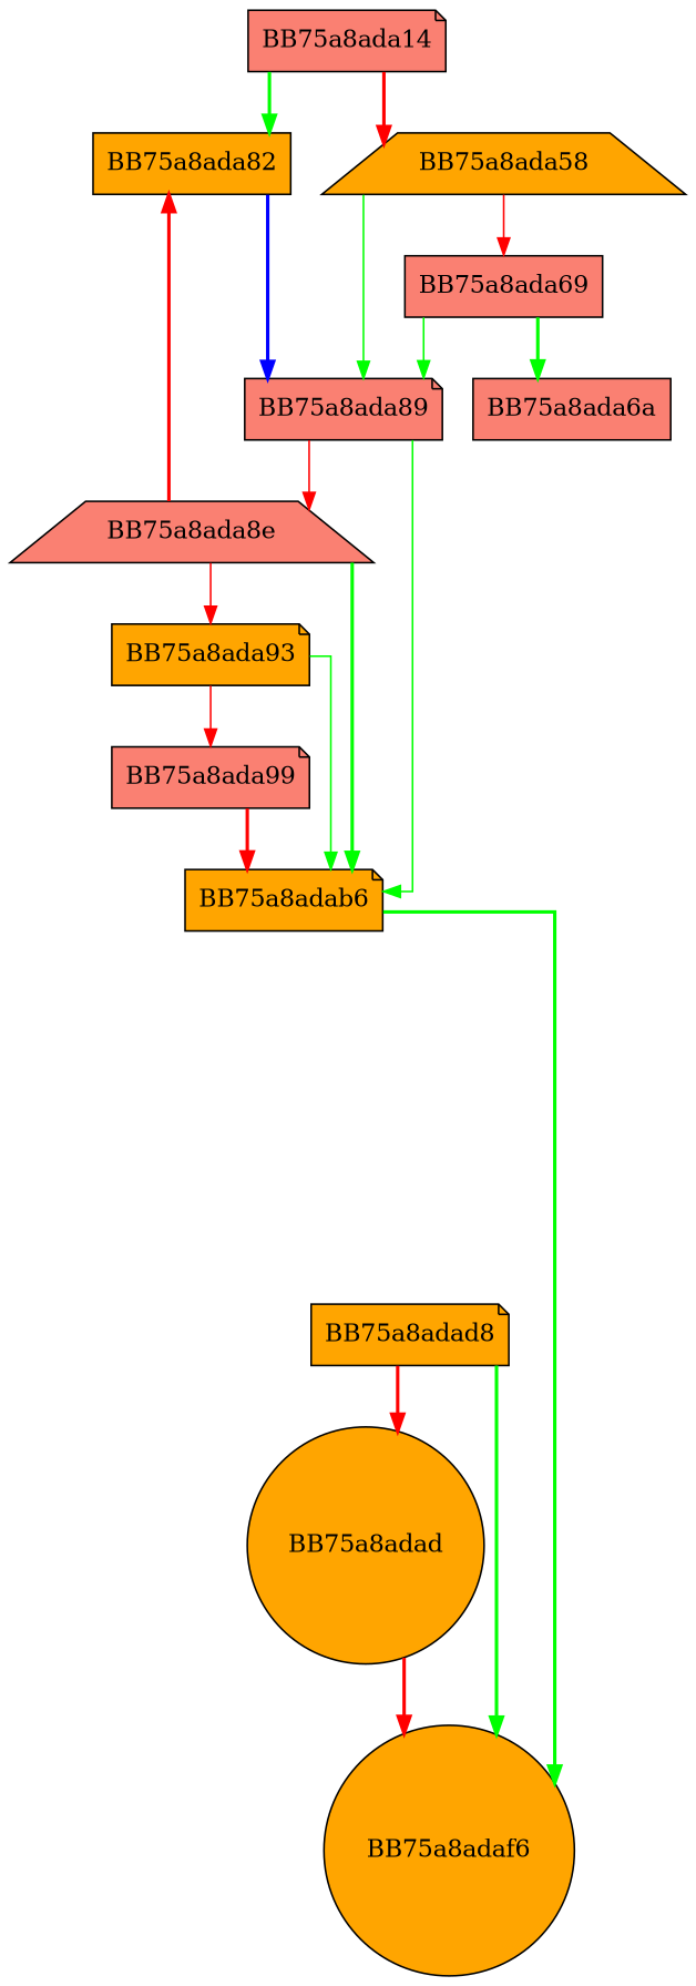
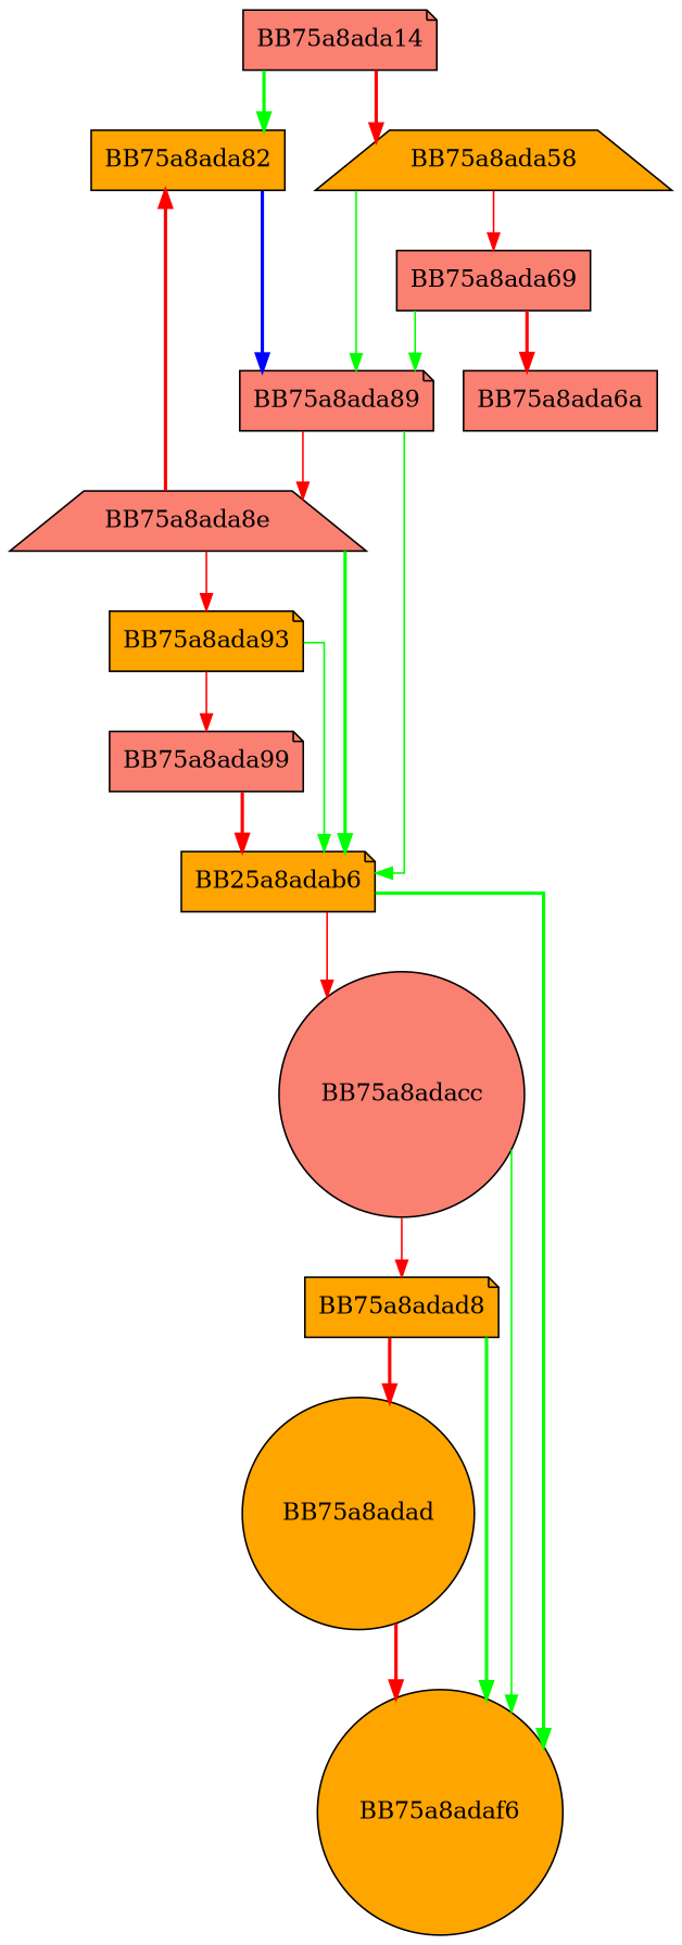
  digraph {
    splines=ortho
    node [fillcolor=orange shape=note style=filled]
    edge [color=red style=bold]
    BB75a8ada82 [shape=box]
    BB75a8ada14 [fillcolor=salmon]
    BB75a8ada58 [shape=trapezium]
    BB75a8ada89 [fillcolor=salmon]
    n5 [fillcolor=salmon label=BB75a8ada69 shape=box]
-   BB75a8adab6
+   BB75a8adab6 [label=BB25a8adab6]
    BB75a8ada8e [fillcolor=salmon shape=trapezium]
    BB75a8ada6a [fillcolor=salmon shape=box]
    BB75a8adaf6 [shape=circle]
+   BB75a8adacc [fillcolor=salmon shape=circle]
    BB75a8ada93
    BB75a8adad8
    BB75a8ada99 [fillcolor=salmon]
    n14 [label=BB75a8adad shape=circle]
    BB75a8ada82 -> BB75a8ada89 [color=blue]
    BB75a8ada14 -> BB75a8ada82 [color=green]
    BB75a8ada14 -> BB75a8ada58
    BB75a8ada58 -> BB75a8ada89 [color=green style=solid]
    BB75a8ada58 -> n5 [style=solid]
    BB75a8ada89 -> BB75a8adab6 [color=green style=solid]
    BB75a8ada89 -> BB75a8ada8e [style=solid]
    n5 -> BB75a8ada89 [color=green style=solid]
-   n5 -> BB75a8ada6a [color=green]
+   n5 -> BB75a8ada6a
    BB75a8adab6 -> BB75a8adaf6 [color=green]
+   BB75a8adab6 -> BB75a8adacc [style=solid]
    BB75a8ada8e -> BB75a8ada82
    BB75a8ada8e -> BB75a8adab6 [color=green]
    BB75a8ada8e -> BB75a8ada93 [style=solid]
+   BB75a8adacc -> BB75a8adaf6 [color=green style=solid]
+   BB75a8adacc -> BB75a8adad8 [style=solid]
    BB75a8ada93 -> BB75a8adab6 [color=green style=solid]
    BB75a8ada93 -> BB75a8ada99 [style=solid]
    BB75a8adad8 -> BB75a8adaf6 [color=green]
    BB75a8adad8 -> n14
    BB75a8ada99 -> BB75a8adab6
    n14 -> BB75a8adaf6
  }
